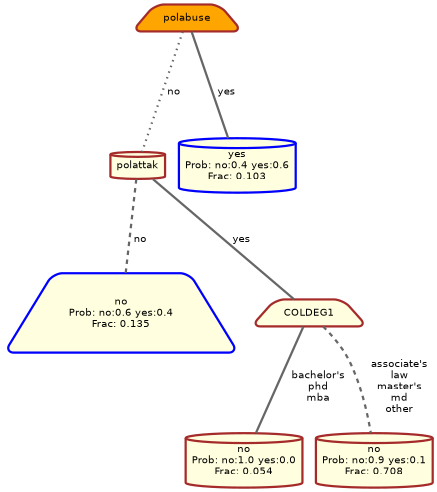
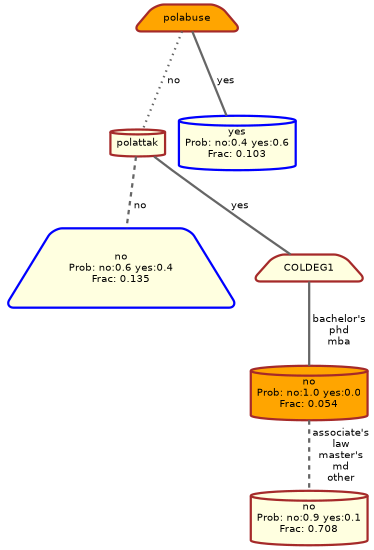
  graph {
    ranksep="0 equally"
    splines=straight
    node [color=brown fillcolor=lightyellow fontcolor=black fontname=helvetica penwidth=3 shape=cylinder style="filled, rounded"]
    edge [color=gray40 fontname=helvetica penwidth=3 style=solid]
    n1 [color=blue label="no\nProb: no:0.6 yes:0.4\nFrac: 0.135" shape=trapezium]
    n2 [label=polattak]
    n3 [label=COLDEG1 shape=trapezium]
-   n4 [label="no\nProb: no:1.0 yes:0.0\nFrac: 0.054"]
+   n4 [fillcolor=orange label="no\nProb: no:1.0 yes:0.0\nFrac: 0.054"]
    n5 [label="no\nProb: no:0.9 yes:0.1\nFrac: 0.708"]
    n6 [fillcolor=orange label=polabuse shape=trapezium]
    n7 [color=blue label="yes\nProb: no:0.4 yes:0.6\nFrac: 0.103"]
    subgraph sub_1 {
      rank=same
    }
    n2 -- n1 [label=" no" style=dashed]
    n2 -- n3 [label=" yes"]
    n3 -- n4 [label=" bachelor's\n phd\n mba"]
-   n3 -- n5 [label=" associate's\n law\n master's\n md\n other" style=dashed]
+   n4 -- n5 [label=" associate's\n law\n master's\n md\n other" style=dashed]
    n6 -- n2 [label=" no" style=dotted]
    n6 -- n7 [label=" yes"]
  }
